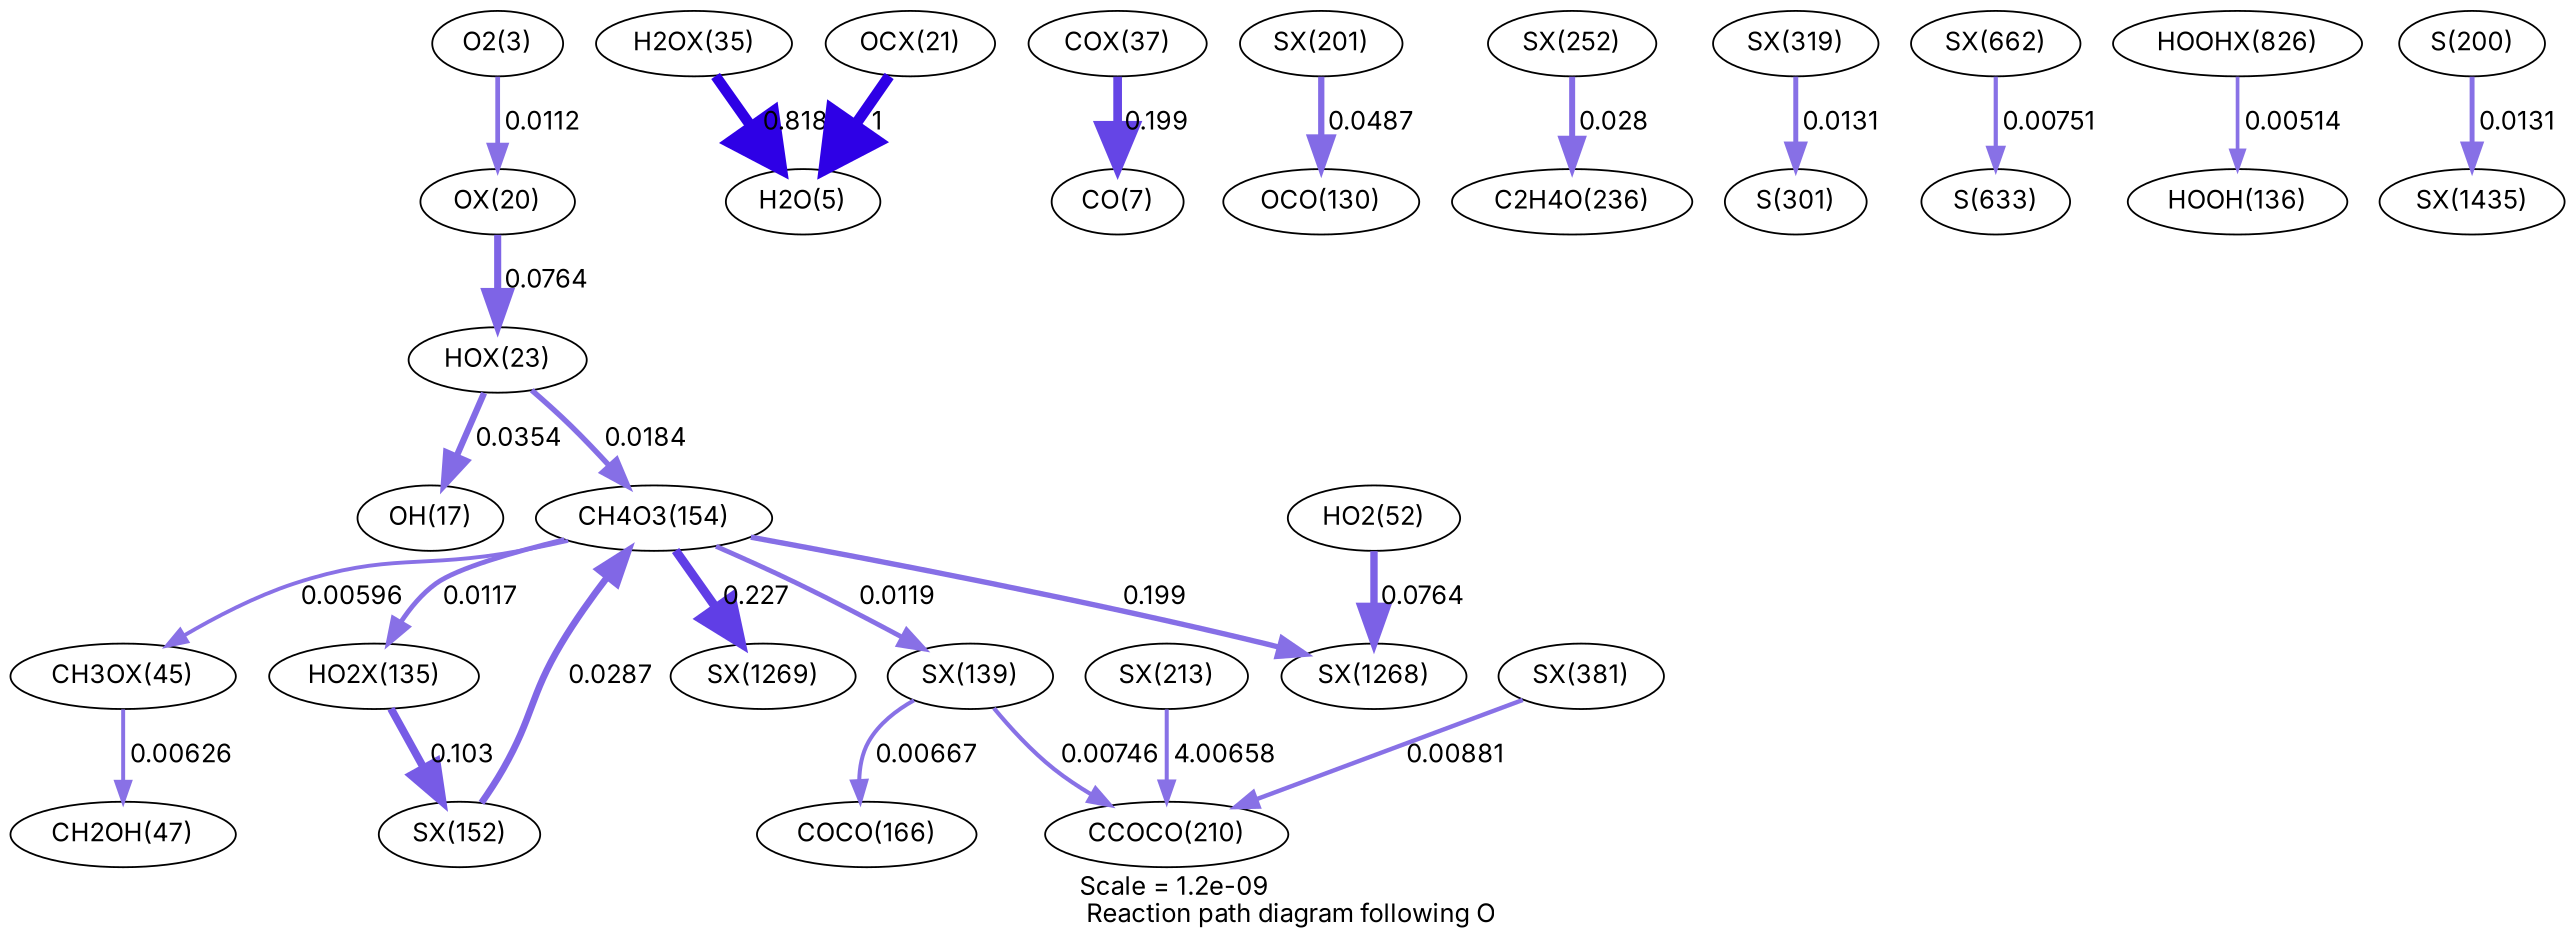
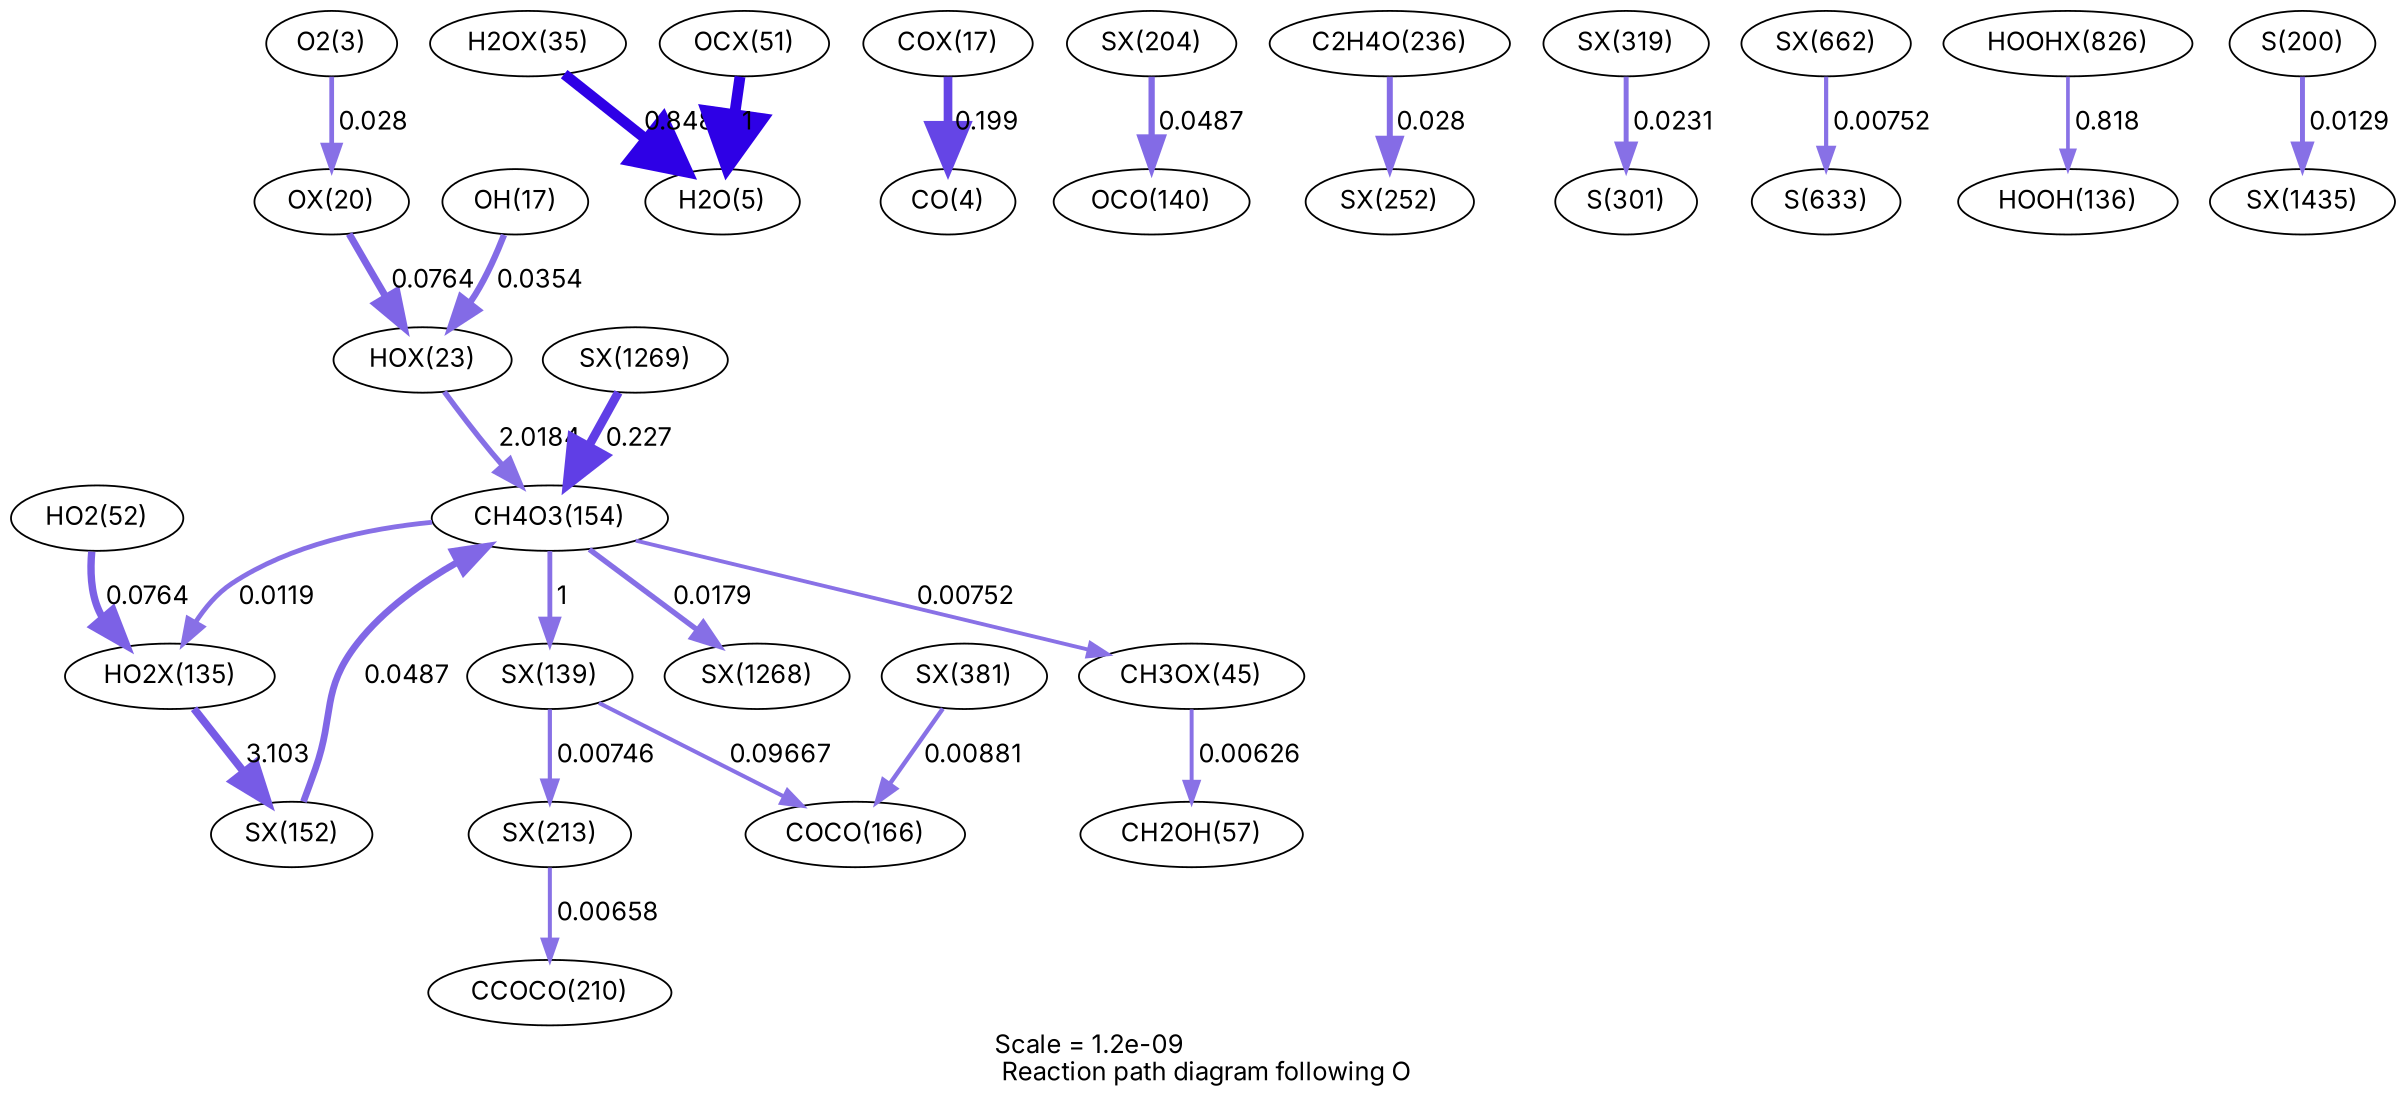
  digraph {
    fontname=Inter
    label="Scale = 1.2e-09\l Reaction path diagram following O"
    node [fontname=Inter]
    edge [arrowsize=1.33 color="0.7, 0.507, 0.9" fontname=Inter penwidth=2.66]
    n1 [label="O2(3)"]
    n2 [label="OX(20)"]
    n3 [label="HOX(23)"]
    n4 [label="OH(17)"]
    n5 [label="CH4O3(154)"]
    n6 [label="CH3OX(45)"]
    n7 [label="HO2X(135)"]
    n8 [label="SX(139)"]
    n9 [label="SX(1268)"]
-   n10 [label="CH2OH(47)"]
+   n10 [label="CH2OH(57)"]
    n11 [label="SX(152)"]
    n12 [label="COCO(166)"]
    n13 [label="SX(213)"]
    n14 [label="H2OX(35)"]
    n15 [label="H2O(5)"]
    n16 [label="HO2(52)"]
-   n17 [label="OCX(21)"]
-   n18 [label="CO(7)"]
-   n19 [label="COX(37)"]
-   n20 [label="SX(201)"]
-   n21 [label="OCO(130)"]
+   n17 [label="OCX(51)"]
+   n18 [label="CO(4)"]
+   n19 [label="COX(17)"]
+   n20 [label="SX(204)"]
+   n21 [label="OCO(140)"]
    n22 [label="CCOCO(210)"]
    n23 [label="SX(252)"]
    n24 [label="C2H4O(236)"]
    n25 [label="SX(319)"]
    n26 [label="S(301)"]
    n27 [label="SX(381)"]
    n28 [label="SX(662)"]
    n29 [label="S(633)"]
    n30 [label="HOOHX(826)"]
    n31 [label="HOOH(136)"]
    n32 [label="SX(1269)"]
    n33 [label="S(200)"]
    n34 [label="SX(1435)"]
-   n1 -> n2 [arrowsize=1.3 color="0.7, 0.511, 0.9" label=" 0.0112" penwidth=2.61]
+   n1 -> n2 [arrowsize=1.3 color="0.7, 0.511, 0.9" label=" 0.028" penwidth=2.61]
    n2 -> n3 [arrowsize=1.95 color="0.7, 0.562, 0.9" label=" 0.0764" penwidth=3.9]
-   n3 -> n4 [arrowsize=1.74 color="0.7, 0.535, 0.9" label=" 0.0354" penwidth=3.48]
-   n3 -> n5 [arrowsize=1.49 color="0.7, 0.518, 0.9" label=" 0.0184" penwidth=2.98]
-   n5 -> n6 [arrowsize=1.07 color="0.7, 0.506, 0.9" label=" 0.00596" penwidth=2.13]
-   n5 -> n7 [color="0.7, 0.512, 0.9" label=" 0.0117"]
-   n5 -> n8 [color="0.7, 0.512, 0.9" label=" 0.0119"]
-   n5 -> n9 [arrowsize=1.48 color="0.7, 0.518, 0.9" label=" 0.199" penwidth=2.96]
+   n4 -> n3 [arrowsize=1.74 color="0.7, 0.535, 0.9" label=" 0.0354" penwidth=3.48]
+   n3 -> n5 [arrowsize=1.49 color="0.7, 0.518, 0.9" label=" 2.0184" penwidth=2.98]
+   n5 -> n6 [arrowsize=1.07 color="0.7, 0.506, 0.9" label=" 0.00752" penwidth=2.13]
+   n5 -> n7 [color="0.7, 0.512, 0.9" label=" 0.0119"]
+   n5 -> n8 [color="0.7, 0.512, 0.9" label=" 1"]
+   n5 -> n9 [arrowsize=1.48 color="0.7, 0.518, 0.9" label=" 0.0179" penwidth=2.96]
    n6 -> n10 [arrowsize=1.08 color="0.7, 0.506, 0.9" label=" 0.00626" penwidth=2.17]
-   n7 -> n11 [arrowsize=2.14 color="0.7, 0.603, 0.9" label=" 0.103" penwidth=4.28]
-   n8 -> n12 [arrowsize=1.11 label=" 0.00667" penwidth=2.22]
-   n8 -> n22 [arrowsize=1.15 label=" 0.00746" penwidth=2.3]
-   n11 -> n5 [arrowsize=1.86 color="0.7, 0.549, 0.9" label=" 0.0287" penwidth=3.72]
-   n13 -> n22 [arrowsize=1.1 label=" 4.00658" penwidth=2.21]
-   n14 -> n15 [arrowsize=2.92 color="0.7, 1.32, 0.9" label=" 0.818" penwidth=5.85]
-   n16 -> n9 [arrowsize=2.03 color="0.7, 0.576, 0.9" label=" 0.0764" penwidth=4.06]
+   n7 -> n11 [arrowsize=2.14 color="0.7, 0.603, 0.9" label=" 3.103" penwidth=4.28]
+   n8 -> n12 [arrowsize=1.11 label=" 0.09667" penwidth=2.22]
+   n8 -> n13 [arrowsize=1.15 label=" 0.00746" penwidth=2.3]
+   n11 -> n5 [arrowsize=1.86 color="0.7, 0.549, 0.9" label=" 0.0487" penwidth=3.72]
+   n13 -> n22 [arrowsize=1.1 label=" 0.00658" penwidth=2.21]
+   n14 -> n15 [arrowsize=2.92 color="0.7, 1.32, 0.9" label=" 0.848" penwidth=5.85]
+   n16 -> n7 [arrowsize=2.03 color="0.7, 0.576, 0.9" label=" 0.0764" penwidth=4.06]
    n17 -> n15 [arrowsize=3 color="0.7, 1.5, 0.9" label=" 1" penwidth=6]
    n19 -> n18 [arrowsize=2.39 color="0.7, 0.699, 0.9" label=" 0.199" penwidth=4.78]
    n20 -> n21 [arrowsize=1.72 color="0.7, 0.534, 0.9" label=" 0.0487" penwidth=3.45]
-   n23 -> n24 [arrowsize=1.65 color="0.7, 0.528, 0.9" label=" 0.028" penwidth=3.3]
-   n25 -> n26 [arrowsize=1.36 color="0.7, 0.513, 0.9" label=" 0.0131" penwidth=2.73]
-   n27 -> n22 [arrowsize=1.21 color="0.7, 0.509, 0.9" label=" 0.00881" penwidth=2.43]
-   n28 -> n29 [arrowsize=1.15 color="0.7, 0.508, 0.9" label=" 0.00751" penwidth=2.31]
-   n30 -> n31 [arrowsize=1.01 color="0.7, 0.505, 0.9" label=" 0.00514" penwidth=2.02]
-   n5 -> n32 [arrowsize=2.44 color="0.7, 0.727, 0.9" label=" 0.227" penwidth=4.88]
-   n33 -> n34 [arrowsize=1.36 color="0.7, 0.513, 0.9" label=" 0.0131" penwidth=2.71]
+   n24 -> n23 [arrowsize=1.65 color="0.7, 0.528, 0.9" label=" 0.028" penwidth=3.3]
+   n25 -> n26 [arrowsize=1.36 color="0.7, 0.513, 0.9" label=" 0.0231" penwidth=2.73]
+   n27 -> n12 [arrowsize=1.21 color="0.7, 0.509, 0.9" label=" 0.00881" penwidth=2.43]
+   n28 -> n29 [arrowsize=1.15 color="0.7, 0.508, 0.9" label=" 0.00752" penwidth=2.31]
+   n30 -> n31 [arrowsize=1.01 color="0.7, 0.505, 0.9" label=" 0.818" penwidth=2.02]
+   n32 -> n5 [arrowsize=2.44 color="0.7, 0.727, 0.9" label=" 0.227" penwidth=4.88]
+   n33 -> n34 [arrowsize=1.36 color="0.7, 0.513, 0.9" label=" 0.0129" penwidth=2.71]
  }
